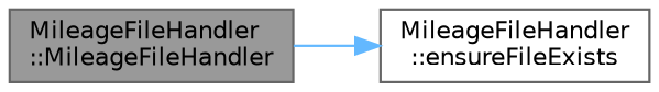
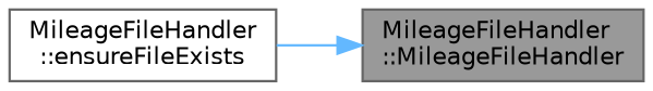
  digraph {
    rankdir=LR
    node [fontname=Helvetica fontsize=10 shape=box style=filled]
    n1 [color=gray40 fillcolor=grey60 fontcolor=black height=0.2 label="MileageFileHandler\l::MileageFileHandler" width=0.4]
    n2 [color=grey40 fillcolor=white height=0.2 label="MileageFileHandler\l::ensureFileExists" width=0.4]
-   n1 -> n2 [color=steelblue1 fontname=Helvetica fontsize=10 labelfontname=Helvetica labelfontsize=10 style=solid]
+   n2 -> n1 [color=steelblue1 fontname=Helvetica fontsize=10 labelfontname=Helvetica labelfontsize=10 style=solid]
  }
